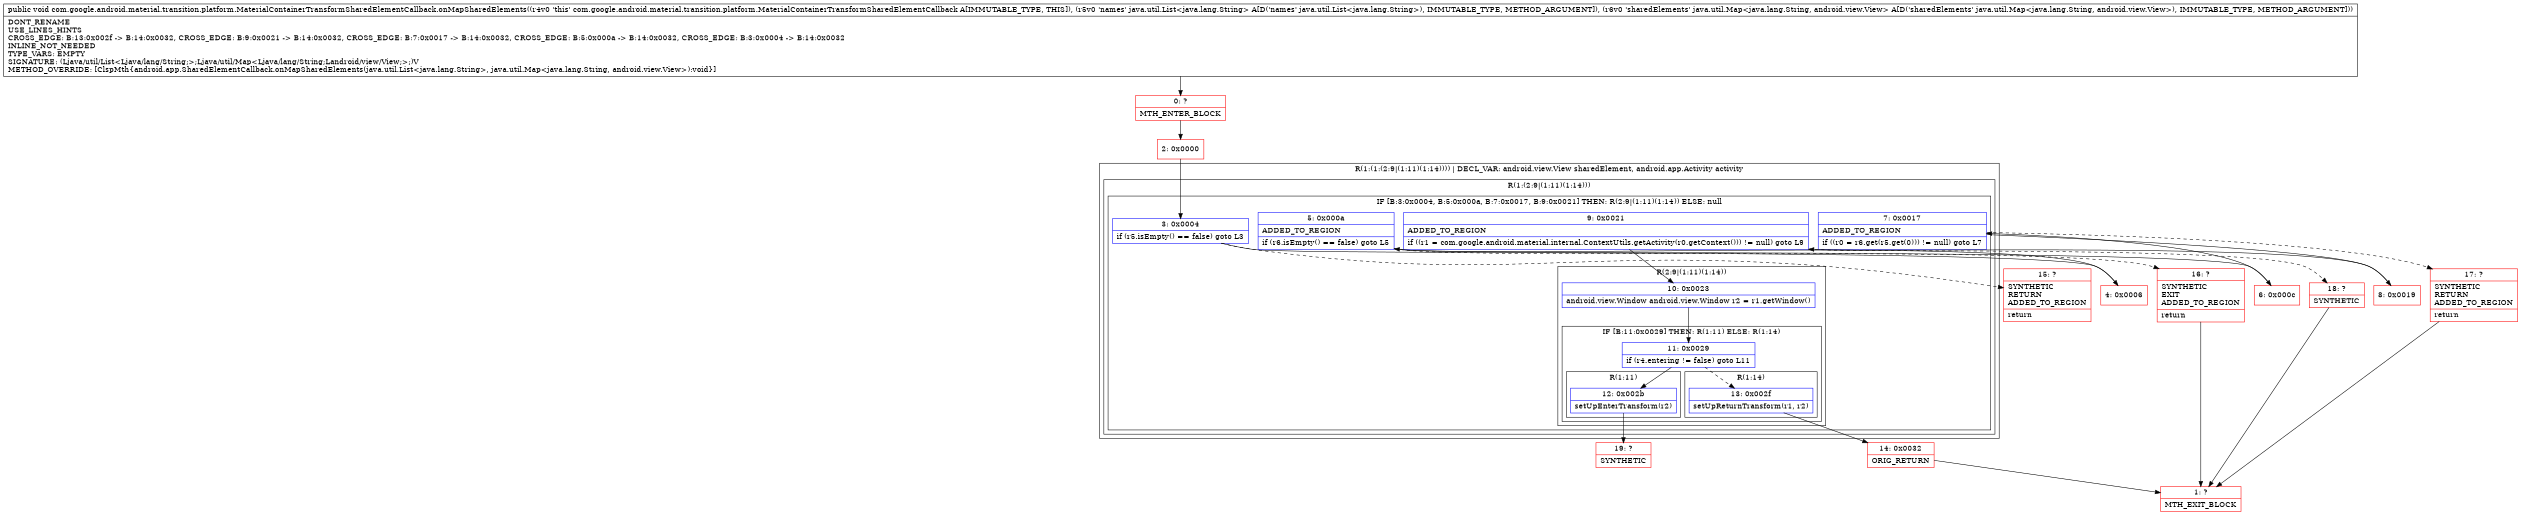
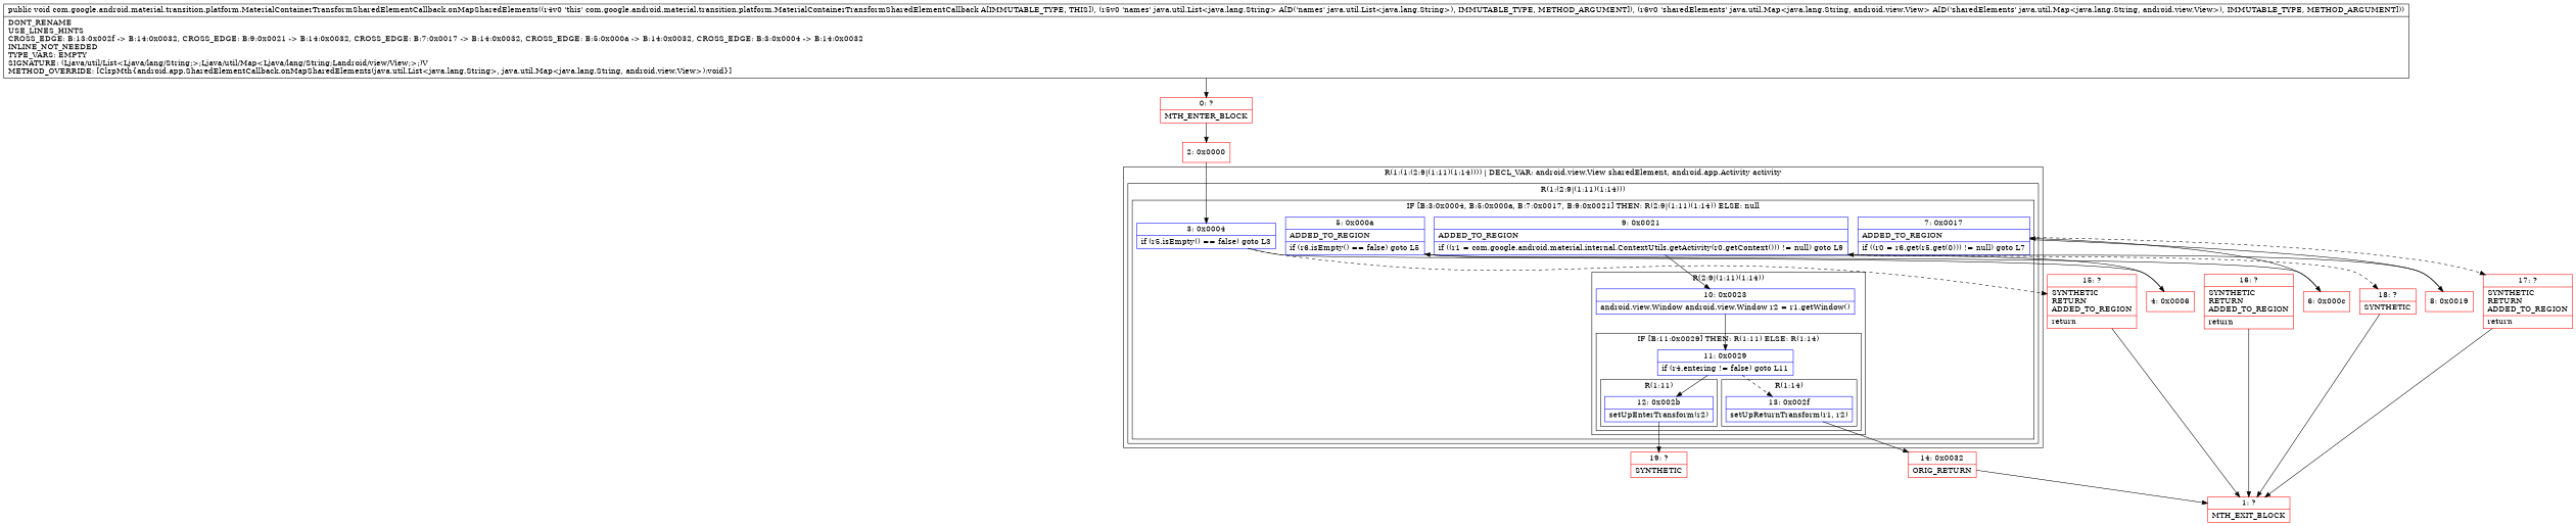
  digraph {
    node [color=red shape=record]
    n1 [color=blue label="{12\:\ 0x002b|setUpEnterTransform(r2)\l}"]
    n2 [color=blue label="{13\:\ 0x002f|setUpReturnTransform(r1, r2)\l}"]
    n3 [color=blue label="{11\:\ 0x0029|if (r4.entering != false) goto L11\l}"]
    n4 [color=blue label="{10\:\ 0x0023|android.view.Window android.view.Window r2 = r1.getWindow()\l}"]
    n5 [color=blue label="{3\:\ 0x0004|if (r5.isEmpty() == false) goto L3\l}"]
    n6 [color=blue label="{5\:\ 0x000a|ADDED_TO_REGION\l|if (r6.isEmpty() == false) goto L5\l}"]
    n7 [color=blue label="{7\:\ 0x0017|ADDED_TO_REGION\l|if ((r0 = r6.get(r5.get(0))) != null) goto L7\l}"]
    n8 [color=blue label="{9\:\ 0x0021|ADDED_TO_REGION\l|if ((r1 = com.google.android.material.internal.ContextUtils.getActivity(r0.getContext())) != null) goto L9\l}"]
    n9 [label="{19\:\ ?|SYNTHETIC\l}"]
    n10 [label="{14\:\ 0x0032|ORIG_RETURN\l}"]
    n11 [label="{4\:\ 0x0006}"]
    n12 [label="{15\:\ ?|SYNTHETIC\lRETURN\lADDED_TO_REGION\l|return\l}"]
    n13 [label="{6\:\ 0x000c}"]
-   n14 [label="{16\:\ ?|SYNTHETIC\lEXIT\lADDED_TO_REGION\l|return\l}"]
+   n14 [label="{16\:\ ?|SYNTHETIC\lRETURN\lADDED_TO_REGION\l|return\l}"]
    n15 [label="{8\:\ 0x0019}"]
    n16 [label="{17\:\ ?|SYNTHETIC\lRETURN\lADDED_TO_REGION\l|return\l}"]
    n17 [label="{18\:\ ?|SYNTHETIC\l}"]
    n18 [label="{1\:\ ?|MTH_EXIT_BLOCK\l}"]
    n19 [label="{0\:\ ?|MTH_ENTER_BLOCK\l}"]
    n20 [label="{2\:\ 0x0000}"]
    n21 [label="{public void com.google.android.material.transition.platform.MaterialContainerTransformSharedElementCallback.onMapSharedElements((r4v0 'this' com.google.android.material.transition.platform.MaterialContainerTransformSharedElementCallback A[IMMUTABLE_TYPE, THIS]), (r5v0 'names' java.util.List\<java.lang.String\> A[D('names' java.util.List\<java.lang.String\>), IMMUTABLE_TYPE, METHOD_ARGUMENT]), (r6v0 'sharedElements' java.util.Map\<java.lang.String, android.view.View\> A[D('sharedElements' java.util.Map\<java.lang.String, android.view.View\>), IMMUTABLE_TYPE, METHOD_ARGUMENT]))  | DONT_RENAME\lUSE_LINES_HINTS\lCROSS_EDGE: B:13:0x002f \-\> B:14:0x0032, CROSS_EDGE: B:9:0x0021 \-\> B:14:0x0032, CROSS_EDGE: B:7:0x0017 \-\> B:14:0x0032, CROSS_EDGE: B:5:0x000a \-\> B:14:0x0032, CROSS_EDGE: B:3:0x0004 \-\> B:14:0x0032\lINLINE_NOT_NEEDED\lTYPE_VARS: EMPTY\lSIGNATURE: (Ljava\/util\/List\<Ljava\/lang\/String;\>;Ljava\/util\/Map\<Ljava\/lang\/String;Landroid\/view\/View;\>;)V\lMETHOD_OVERRIDE: [ClspMth\{android.app.SharedElementCallback.onMapSharedElements(java.util.List\<java.lang.String\>, java.util.Map\<java.lang.String, android.view.View\>):void\}]\l}" color=""]
    subgraph cluster_1 {
      label="R(1:(1:(2:9|(1:11)(1:14)))) | DECL_VAR: android.view.View sharedElement, android.app.Activity activity\l"
      subgraph cluster_2 {
        label="R(1:(2:9|(1:11)(1:14)))"
        subgraph cluster_3 {
          label="IF [B:3:0x0004, B:5:0x000a, B:7:0x0017, B:9:0x0021] THEN: R(2:9|(1:11)(1:14)) ELSE: null"
          n5
          n6
          n7
          n8
          subgraph cluster_4 {
            label="R(2:9|(1:11)(1:14))"
            n4
            subgraph cluster_5 {
              label="IF [B:11:0x0029] THEN: R(1:11) ELSE: R(1:14)"
              n3
              subgraph cluster_6 {
                label="R(1:11)"
                n1
              }
              subgraph cluster_7 {
                label="R(1:14)"
                n2
              }
            }
          }
        }
      }
    }
    n1 -> n9
    n2 -> n10
    n3 -> n1
    n3 -> n2 [style=dashed]
    n4 -> n3
    n5 -> n11
    n5 -> n12 [style=dashed]
    n6 -> n13
-   n6 -> n14 [style=dashed]
    n7 -> n15
    n7 -> n16 [style=dashed]
    n8 -> n4
    n8 -> n17 [style=dashed]
    n10 -> n18
    n11 -> n6
+   n12 -> n18
    n13 -> n7
    n14 -> n18
    n15 -> n8
    n16 -> n18
    n17 -> n18
    n19 -> n20
    n20 -> n5
    n21 -> n19
  }
